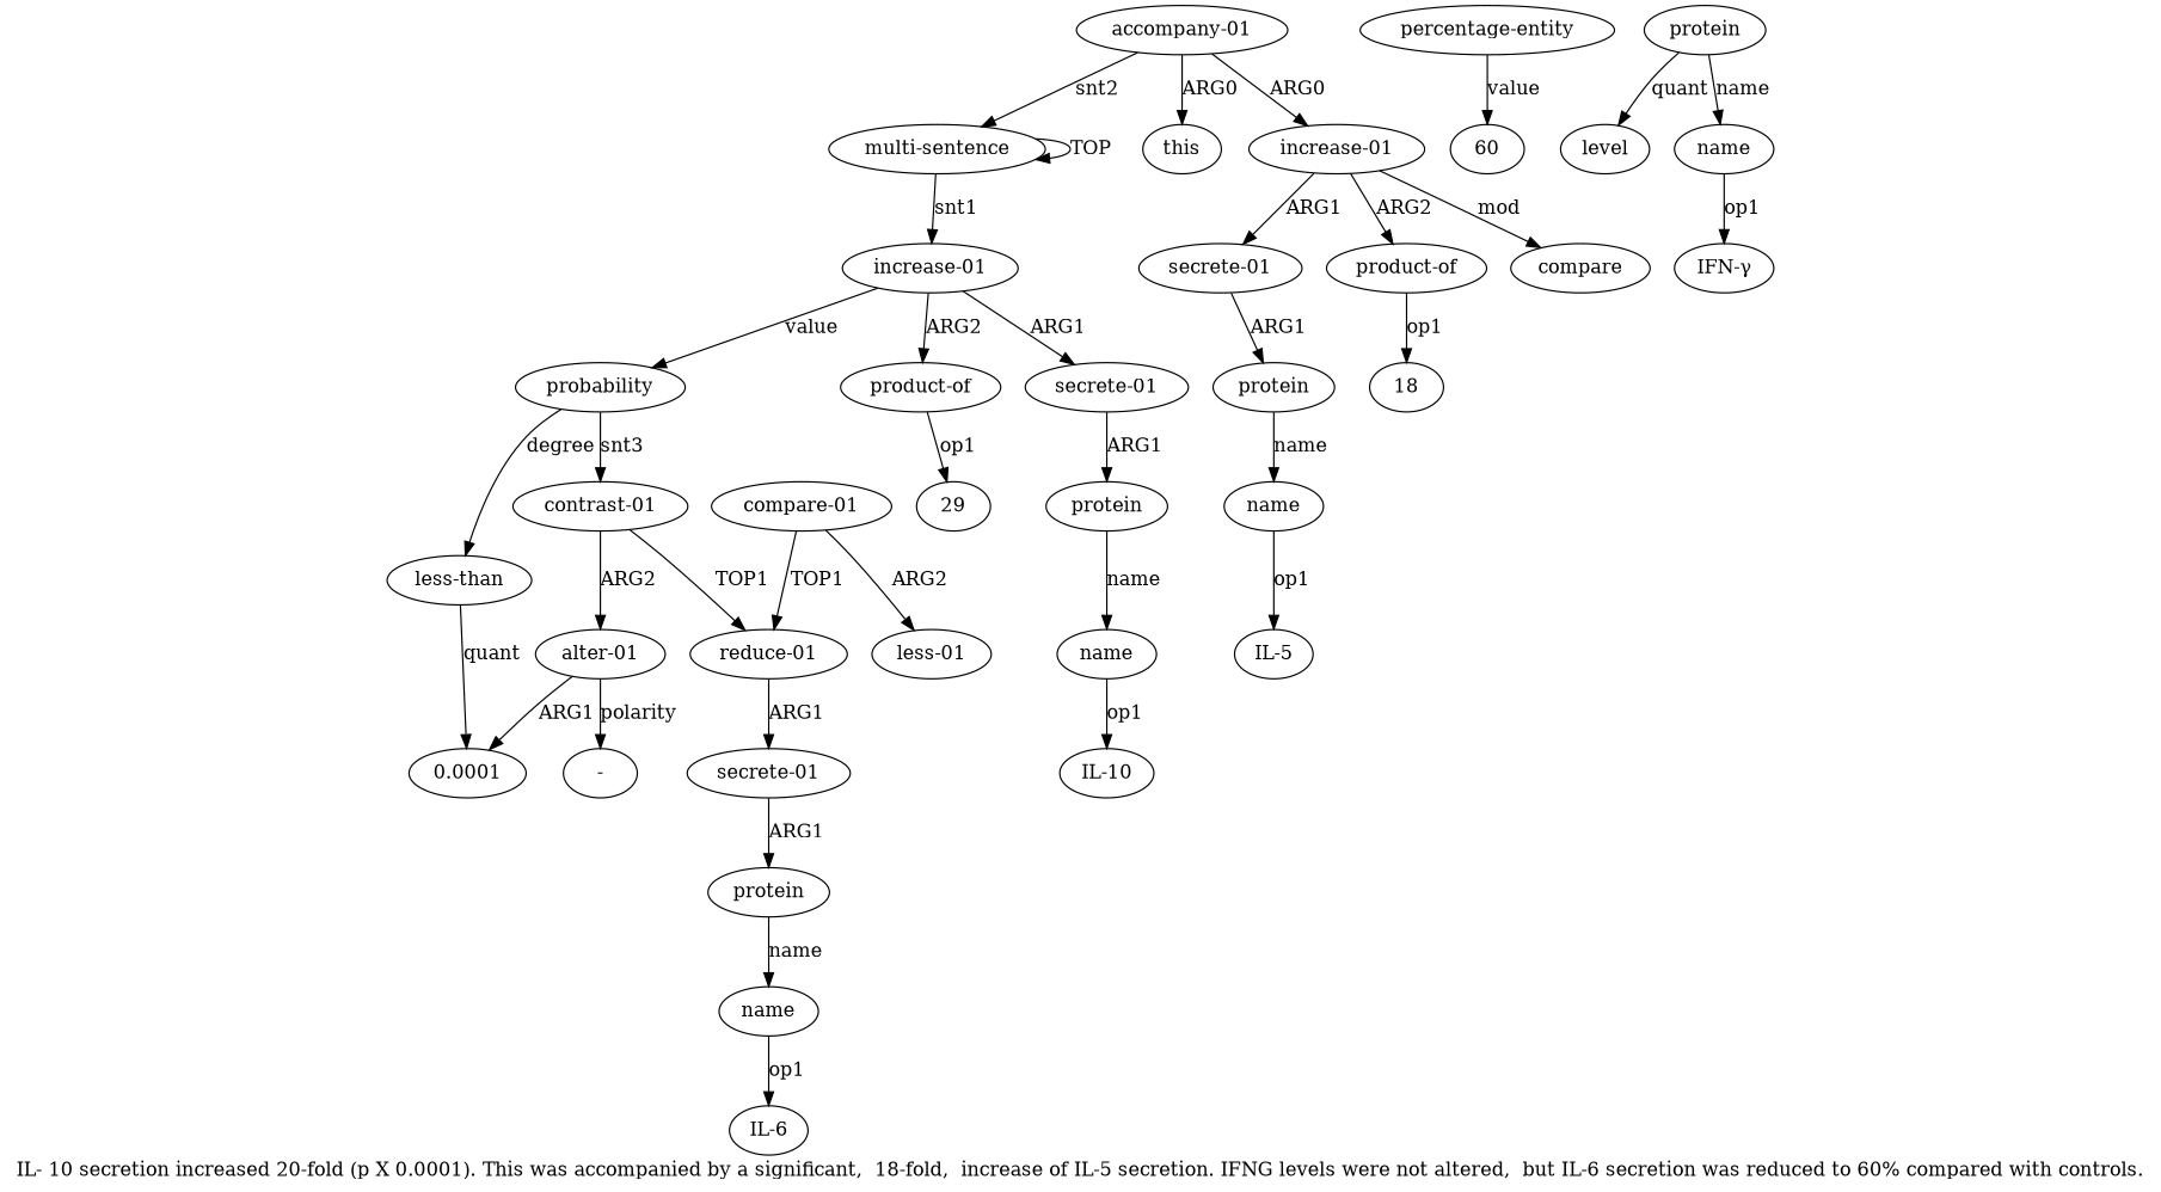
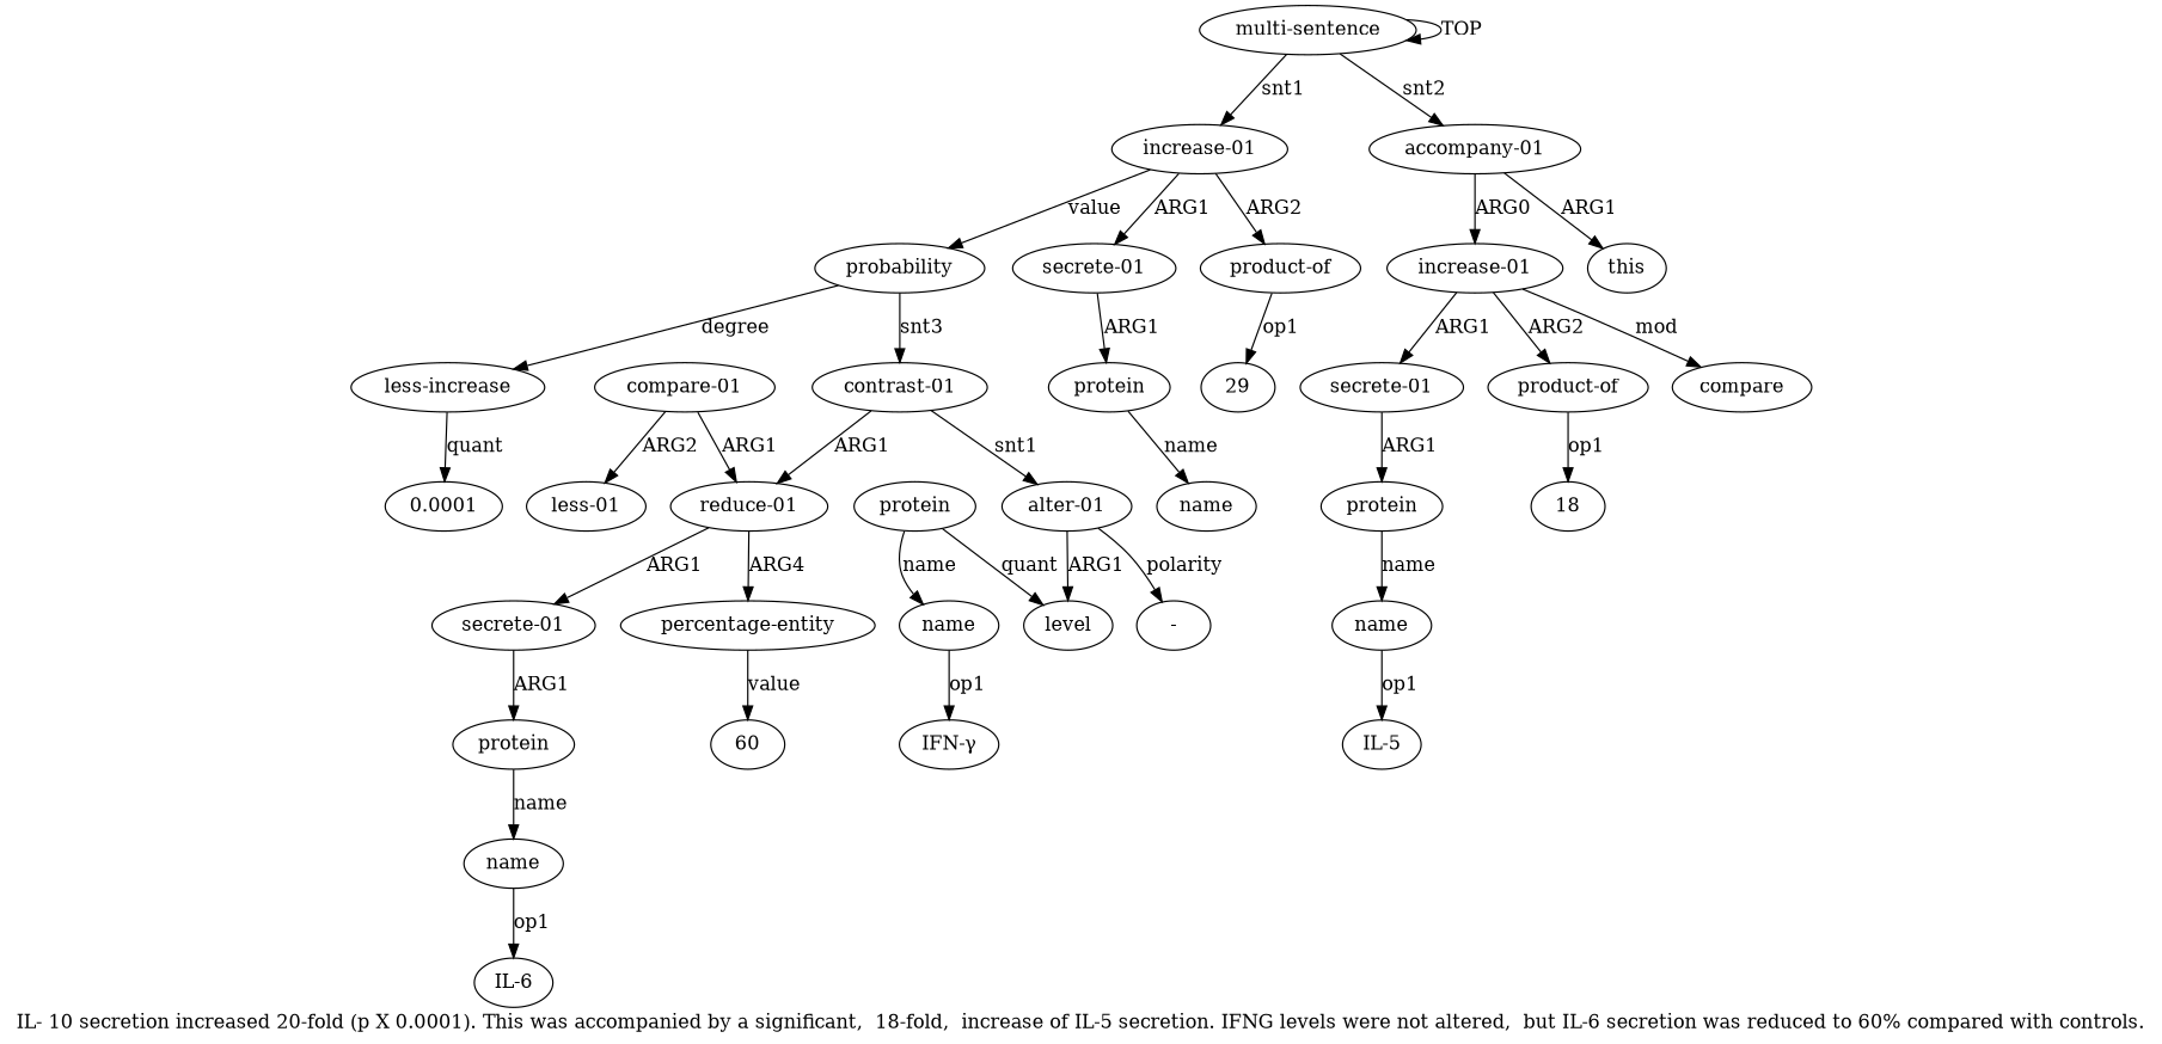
  digraph {
    label="IL- 10 secretion increased 20-fold (p X 0.0001). This was accompanied by a significant,  18-fold,  increase of IL-5 secretion. IFNG levels were not altered,  but IL-6 secretion was reduced to 60% compared with controls."
    node [color=black gold_ind=-1 gold_label=name test_ind=-1 test_label=name]
    edge [color=black gold_label=ARG1 test_label=ARG1]
    n1 [gold_ind=20 label=name test_ind=20]
    n2 [gold_label="IL-6" label="IL-6" test_label="IL-6"]
    n3 [gold_ind=21 gold_label="percentage-entity" label="percentage-entity" test_ind=21 test_label="percentage-entity"]
    n4 [gold_label=60 label=60 test_label=60]
    n5 [gold_ind=22 gold_label="compare-01" label="compare-01" test_ind=22 test_label="compare-01"]
    n6 [gold_ind=23 gold_label="control-01" label="less-01" test_ind=23 test_label="control-01"]
    n7 [gold_ind=17 gold_label="reduce-01" label="reduce-01" test_ind=17 test_label="reduce-01"]
    n8 [gold_ind=18 gold_label="secrete-01" label="secrete-01" test_ind=18 test_label="secrete-01"]
    n9 [gold_ind=19 gold_label=protein label=protein test_ind=19 test_label=protein]
    n10 [gold_ind=24 gold_label="alter-01" label="alter-01" test_ind=24 test_label="alter-01"]
    n11 [gold_ind=25 gold_label=level label=level test_ind=25 test_label=level]
    n12 [gold_label="-" label="-" test_label="-"]
    n13 [gold_ind=26 gold_label=protein label=protein test_ind=26 test_label=protein]
    n14 [gold_ind=27 label=name test_ind=27]
    n15 [gold_label="IFN-γ" label="IFN-γ" test_label="IFN-γ"]
-   n16 [gold_label="IL-10" label="IL-10" test_label="IL-10"]
    n17 [gold_ind=15 gold_label=this label=this test_ind=15 test_label=this]
    n18 [gold_ind=14 gold_label=significant label=compare test_ind=14 test_label=significant]
    n19 [gold_ind=16 gold_label="contrast-01" label="contrast-01" test_ind=16 test_label="contrast-01"]
    n20 [gold_ind=11 gold_label=protein label=protein test_ind=11 test_label=protein]
    n21 [gold_ind=12 label=name test_ind=12]
    n22 [gold_label="IL-5" label="IL-5" test_label="IL-5"]
    n23 [gold_ind=10 gold_label="secrete-01" label="secrete-01" test_ind=10 test_label="secrete-01"]
    n24 [gold_ind=13 gold_label="product-of" label="product-of" test_ind=13 test_label="product-of"]
    n25 [gold_label=18 label=18 test_label=18]
    n26 [gold_label=20 label=29 test_label=20]
    n27 [gold_ind=1 gold_label="increase-01" label="increase-01" test_ind=1 test_label="increase-01"]
    n28 [gold_ind=2 gold_label="secrete-01" label="secrete-01" test_ind=2 test_label="secrete-01"]
    n29 [gold_ind=5 gold_label="product-of" label="product-of" test_ind=5 test_label="product-of"]
    n30 [gold_ind=6 gold_label=probability label=probability test_ind=6 test_label=probability]
    n31 [gold_ind=3 gold_label=protein label=protein test_ind=3 test_label=protein]
-   n32 [gold_ind=7 gold_label="less-than" label="less-than" test_ind=7 test_label="less-than"]
+   n32 [gold_ind=7 gold_label="less-than" label="less-increase" test_ind=7 test_label="less-than"]
    n33 [gold_ind=4 label=name test_ind=4]
    n34 [gold_label=0.0001 label=0.0001 test_label=0.0001]
    n35 [gold_ind=0 gold_label="multi-sentence" label="multi-sentence" test_ind=0 test_label="multi-sentence"]
    n36 [gold_ind=8 gold_label="accompany-01" label="accompany-01" test_ind=8 test_label="accompany-01"]
    n37 [gold_ind=9 gold_label="increase-01" label="increase-01" test_ind=9 test_label="increase-01"]
    n1 -> n2 [gold_label=op1 label=op1 test_label=op1]
    n3 -> n4 [gold_label=value label=value test_label=value]
    n5 -> n6 [gold_label=ARG2 label=ARG2 test_label=ARG2]
-   n5 -> n7 [label=TOP1]
+   n5 -> n7 [label=ARG1]
+   n7 -> n3 [gold_label=ARG4 label=ARG4 test_label=ARG4]
    n7 -> n8 [label=ARG1]
    n8 -> n9 [label=ARG1]
    n9 -> n1 [gold_label=name label=name test_label=name]
-   n10 -> n34 [label=ARG1]
+   n10 -> n11 [label=ARG1]
    n10 -> n12 [gold_label=polarity label=polarity test_label=polarity]
    n13 -> n11 [gold_label=quant label=quant test_label=quant]
    n13 -> n14 [gold_label=name label=name test_label=name]
    n14 -> n15 [gold_label=op1 label=op1 test_label=op1]
-   n19 -> n7 [label=TOP1]
-   n19 -> n10 [gold_label=ARG2 label=ARG2 test_label=ARG2]
+   n19 -> n7 [label=ARG1]
+   n19 -> n10 [gold_label=ARG2 label=snt1 test_label=ARG2]
    n20 -> n21 [gold_label=name label=name test_label=name]
    n21 -> n22 [gold_label=op1 label=op1 test_label=op1]
    n23 -> n20 [label=ARG1]
    n24 -> n25 [gold_label=op1 label=op1 test_label=op1]
    n27 -> n28 [label=ARG1]
    n27 -> n29 [gold_label=ARG2 label=ARG2 test_label=ARG2]
    n27 -> n30 [gold_label=value label=value test_label=value]
    n28 -> n31 [label=ARG1]
    n29 -> n26 [gold_label=op1 label=op1 test_label=op1]
    n30 -> n19 [gold_label=snt3 label=snt3 test_label=snt3]
    n30 -> n32 [gold_label=degree label=degree test_label=degree]
    n31 -> n33 [gold_label=name label=name test_label=name]
    n32 -> n34 [gold_label=quant label=quant test_label=quant]
-   n33 -> n16 [gold_label=op1 label=op1 test_label=op1]
    n35 -> n27 [gold_label=snt1 label=snt1 test_label=snt1]
    n35 -> n35 [gold_label=TOP label=TOP test_label=TOP]
-   n36 -> n35 [gold_label=snt2 label=snt2 test_label=snt2]
-   n36 -> n17 [label=ARG0]
+   n35 -> n36 [gold_label=snt2 label=snt2 test_label=snt2]
+   n36 -> n17 [label=ARG1]
    n36 -> n37 [gold_label=ARG0 label=ARG0 test_label=ARG0]
    n37 -> n18 [gold_label=mod label=mod test_label=mod]
    n37 -> n23 [label=ARG1]
    n37 -> n24 [gold_label=ARG2 label=ARG2 test_label=ARG2]
  }
